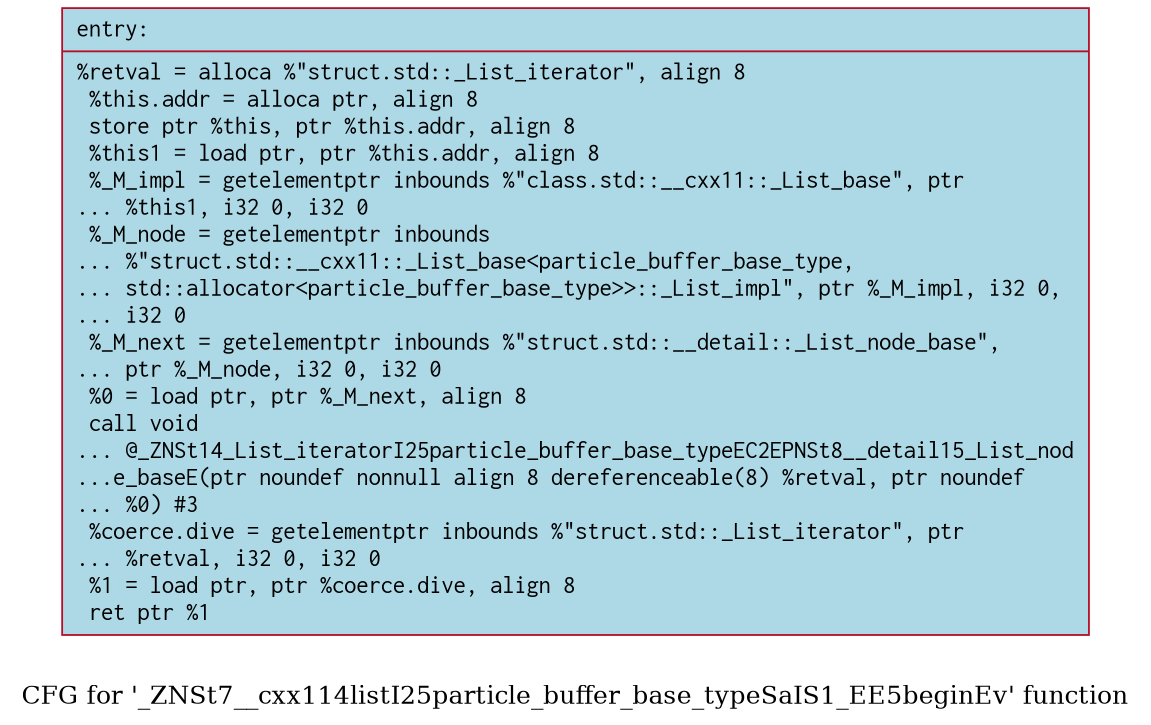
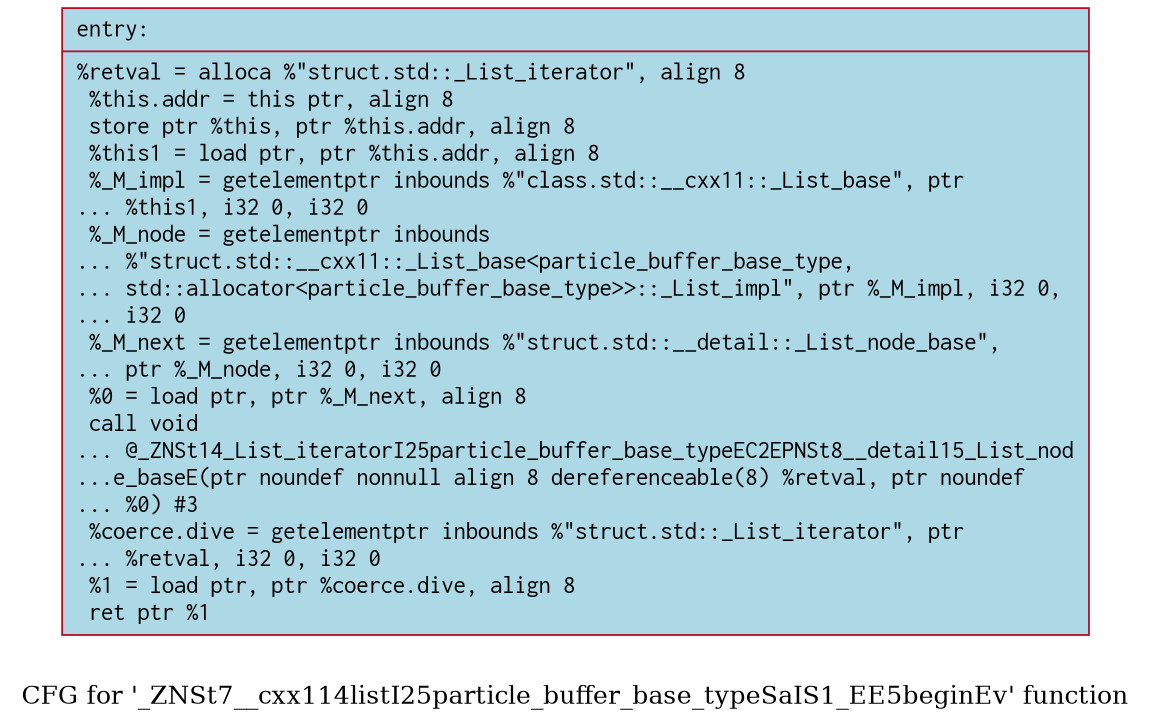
  digraph {
    label="CFG for '_ZNSt7__cxx114listI25particle_buffer_base_typeSaIS1_EE5beginEv' function"
-   n1 [color="#b70d28ff" fillcolor=lightblue fontname=Courier label="{entry:\l|  %retval = alloca %\"struct.std::_List_iterator\", align 8\l  %this.addr = alloca ptr, align 8\l  store ptr %this, ptr %this.addr, align 8\l  %this1 = load ptr, ptr %this.addr, align 8\l  %_M_impl = getelementptr inbounds %\"class.std::__cxx11::_List_base\", ptr\l... %this1, i32 0, i32 0\l  %_M_node = getelementptr inbounds\l... %\"struct.std::__cxx11::_List_base\<particle_buffer_base_type,\l... std::allocator\<particle_buffer_base_type\>\>::_List_impl\", ptr %_M_impl, i32 0,\l... i32 0\l  %_M_next = getelementptr inbounds %\"struct.std::__detail::_List_node_base\",\l... ptr %_M_node, i32 0, i32 0\l  %0 = load ptr, ptr %_M_next, align 8\l  call void\l... @_ZNSt14_List_iteratorI25particle_buffer_base_typeEC2EPNSt8__detail15_List_nod\l...e_baseE(ptr noundef nonnull align 8 dereferenceable(8) %retval, ptr noundef\l... %0) #3\l  %coerce.dive = getelementptr inbounds %\"struct.std::_List_iterator\", ptr\l... %retval, i32 0, i32 0\l  %1 = load ptr, ptr %coerce.dive, align 8\l  ret ptr %1\l}" shape=record style=filled]
+   n1 [color="#b70d28ff" fillcolor=lightblue fontname=Courier label="{entry:\l|  %retval = alloca %\"struct.std::_List_iterator\", align 8\l  %this.addr = this ptr, align 8\l  store ptr %this, ptr %this.addr, align 8\l  %this1 = load ptr, ptr %this.addr, align 8\l  %_M_impl = getelementptr inbounds %\"class.std::__cxx11::_List_base\", ptr\l... %this1, i32 0, i32 0\l  %_M_node = getelementptr inbounds\l... %\"struct.std::__cxx11::_List_base\<particle_buffer_base_type,\l... std::allocator\<particle_buffer_base_type\>\>::_List_impl\", ptr %_M_impl, i32 0,\l... i32 0\l  %_M_next = getelementptr inbounds %\"struct.std::__detail::_List_node_base\",\l... ptr %_M_node, i32 0, i32 0\l  %0 = load ptr, ptr %_M_next, align 8\l  call void\l... @_ZNSt14_List_iteratorI25particle_buffer_base_typeEC2EPNSt8__detail15_List_nod\l...e_baseE(ptr noundef nonnull align 8 dereferenceable(8) %retval, ptr noundef\l... %0) #3\l  %coerce.dive = getelementptr inbounds %\"struct.std::_List_iterator\", ptr\l... %retval, i32 0, i32 0\l  %1 = load ptr, ptr %coerce.dive, align 8\l  ret ptr %1\l}" shape=record style=filled]
  }
